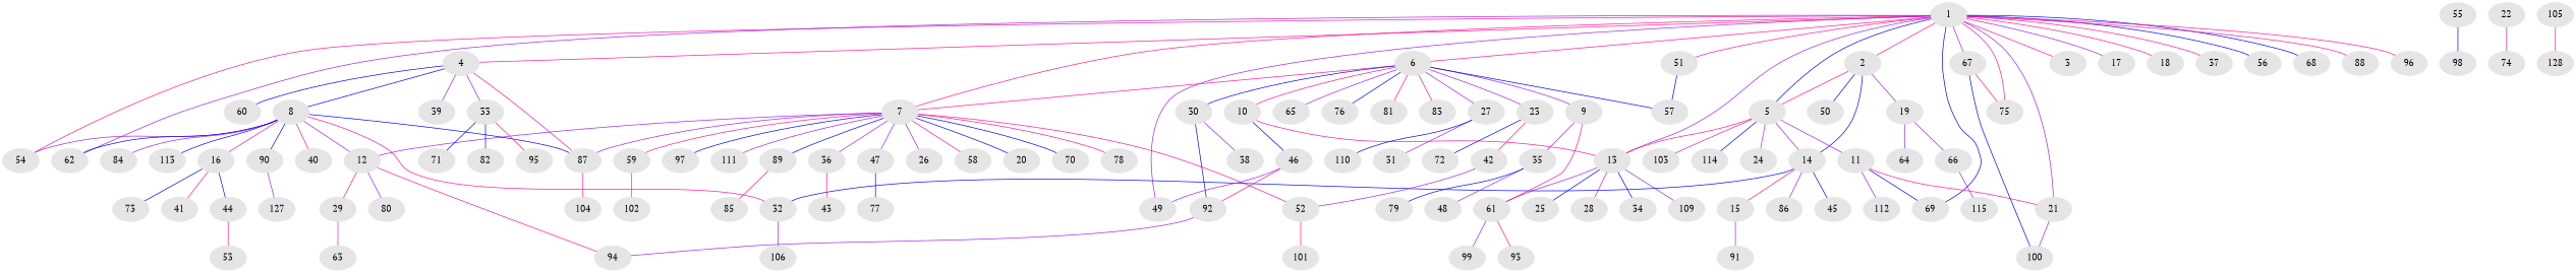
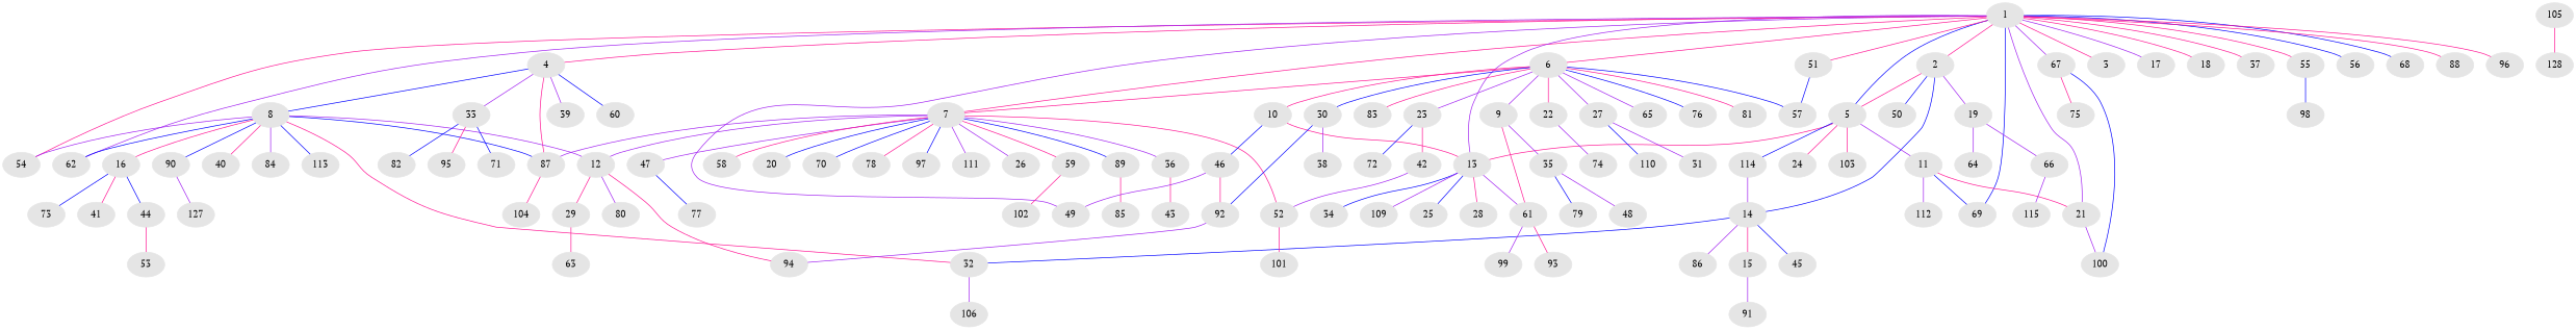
  graph {
    fontname="PT Serif"
    node [color=gray90 fontname="PT Serif" style=filled]
    edge [color=deeppink fontname="PT Serif"]
    1
    2
    3
    4
    5
    6
    7
    13
    17
    18
    21
    37
    49
    51
    54
    55
    56
    62
    67
    68
    69
    88
    96
    14
    19
    50
    8
    33
    39
    60
    87
    11
    24
    103
    114
    9
    10
    22
    23
    27
    30
    57
    65
    76
    81
    83
    12
    20
    26
    36
    47
    52
    58
    59
    70
    78
    89
    97
    111
    61
    25
    28
    34
    109
    100
    98
    75
    32
    15
    45
    86
    64
    66
    16
    40
    84
    90
    113
    71
    82
    95
    104
    112
    35
    46
    74
    42
    72
    31
    110
    38
    92
    29
    80
    94
    43
    77
    101
    102
    85
    41
    44
    73
    106
    n105 [label=127]
    48
    79
    93
    99
    63
    91
    53
    115
    n114 [label=128]
    105
    1 -- 2
    1 -- 3
    1 -- 4
    1 -- 5 [color=blue]
    1 -- 6
    1 -- 7
    1 -- 13 [color=purple]
    1 -- 17 [color=purple]
    1 -- 18
    1 -- 21 [color=purple]
    1 -- 37
    1 -- 49 [color=purple]
    1 -- 51
    1 -- 54
-   1 -- 75
+   1 -- 55
    1 -- 56 [color=blue]
    1 -- 62 [color=purple]
    1 -- 67 [color=purple]
    1 -- 68 [color=blue]
    1 -- 69 [color=blue]
    1 -- 88
    1 -- 96
    2 -- 5
    2 -- 14 [color=blue]
    2 -- 19 [color=purple]
    2 -- 50 [color=blue]
    4 -- 8 [color=blue]
    4 -- 33 [color=purple]
    4 -- 39 [color=purple]
    4 -- 60 [color=blue]
    4 -- 87
    5 -- 13
-   5 -- 14 [color=purple]
+   114 -- 14 [color=purple]
    5 -- 11 [color=purple]
    5 -- 24
    5 -- 103
    5 -- 114 [color=blue]
    6 -- 7
    6 -- 9 [color=purple]
    6 -- 10
+   6 -- 22
    6 -- 23 [color=purple]
    6 -- 27 [color=purple]
    6 -- 30 [color=blue]
    6 -- 57 [color=blue]
    6 -- 65 [color=purple]
    6 -- 76 [color=blue]
    6 -- 81
    6 -- 83
    7 -- 87 [color=purple]
    7 -- 12 [color=purple]
    7 -- 20 [color=blue]
    7 -- 26 [color=purple]
    7 -- 36 [color=purple]
    7 -- 47 [color=purple]
    7 -- 52
    7 -- 58
    7 -- 59
    7 -- 70 [color=blue]
    7 -- 78
    7 -- 89 [color=blue]
    7 -- 97 [color=blue]
    7 -- 111 [color=purple]
    13 -- 61 [color=purple]
    13 -- 25 [color=blue]
    13 -- 28
    13 -- 34 [color=blue]
    13 -- 109 [color=purple]
    21 -- 100 [color=purple]
    51 -- 57 [color=blue]
    55 -- 98 [color=blue]
    67 -- 100 [color=blue]
    67 -- 75
    14 -- 32 [color=blue]
    14 -- 15
    14 -- 45 [color=blue]
    14 -- 86 [color=purple]
    19 -- 64 [color=purple]
    19 -- 66 [color=purple]
    8 -- 54 [color=purple]
    8 -- 62 [color=blue]
    8 -- 87 [color=blue]
    8 -- 12 [color=purple]
    8 -- 32
    8 -- 16
    8 -- 40
    8 -- 84 [color=purple]
    8 -- 90 [color=blue]
    8 -- 113 [color=blue]
    33 -- 71 [color=blue]
    33 -- 82 [color=blue]
    33 -- 95
    87 -- 104
    11 -- 21
    11 -- 69 [color=blue]
    11 -- 112 [color=purple]
    9 -- 61
    9 -- 35 [color=purple]
    10 -- 13
    10 -- 46 [color=blue]
    22 -- 74 [color=purple]
    23 -- 42
    23 -- 72 [color=blue]
    27 -- 31 [color=purple]
    27 -- 110 [color=blue]
    30 -- 38 [color=purple]
    30 -- 92 [color=blue]
    12 -- 29
    12 -- 80 [color=purple]
    12 -- 94
    36 -- 43
    47 -- 77 [color=blue]
    52 -- 101
    59 -- 102
    89 -- 85
    61 -- 93
    61 -- 99 [color=purple]
    32 -- 106 [color=purple]
    15 -- 91 [color=purple]
    66 -- 115 [color=purple]
    16 -- 41
    16 -- 44 [color=blue]
    16 -- 73 [color=blue]
    90 -- n105 [color=purple]
    35 -- 48 [color=purple]
    35 -- 79 [color=blue]
    46 -- 49 [color=purple]
    46 -- 92
    42 -- 52 [color=purple]
    92 -- 94 [color=purple]
    29 -- 63
    44 -- 53
    105 -- n114
  }
